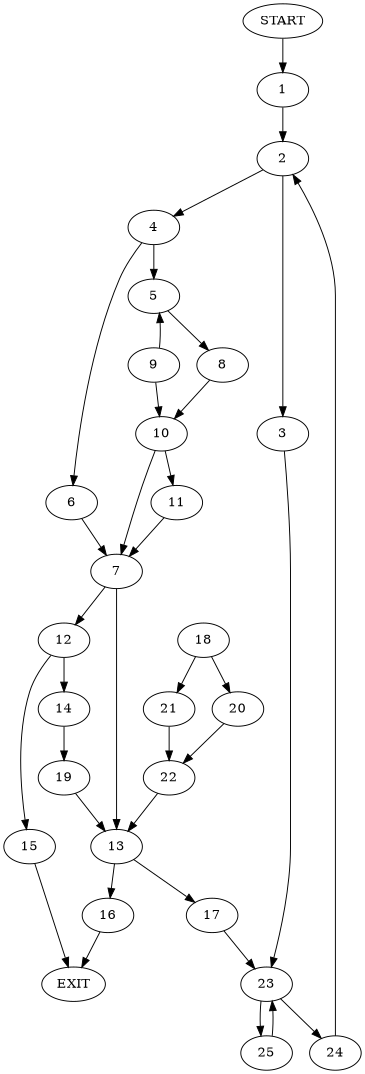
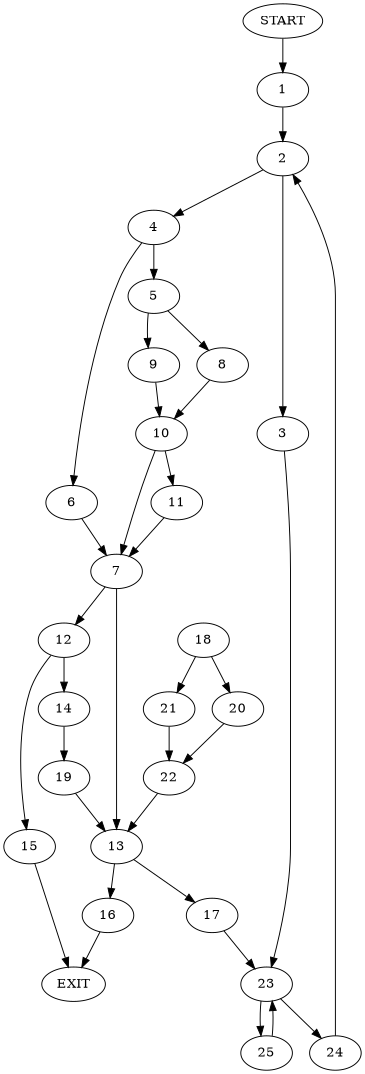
  digraph {
    n1 [label=START]
    1
    2
    n4 [label=EXIT]
    3
    4
    23
    5
    6
    8
    9
    7
    10
    12
    13
    14
    15
    16
    17
    11
    19
    18
    20
    21
    24
    25
    22
    n1 -> 1
    1 -> 2
    2 -> 3
    2 -> 4
    3 -> 23
    4 -> 5
    4 -> 6
    23 -> 24
    23 -> 25
    5 -> 8
-   9 -> 5
+   5 -> 9
    6 -> 7
    8 -> 10
    9 -> 10
    7 -> 12
    7 -> 13
    10 -> 7
    10 -> 11
    12 -> 14
    12 -> 15
    13 -> 16
    13 -> 17
    14 -> 19
    15 -> n4
    16 -> n4
    17 -> 23
    11 -> 7
    19 -> 13
    18 -> 20
    18 -> 21
    20 -> 22
    21 -> 22
    24 -> 2
    25 -> 23
    22 -> 13
  }
